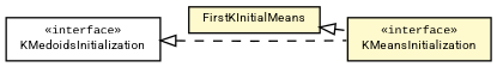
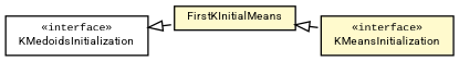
  digraph {
    fontname="Liberation Mono"
    nodesep=0.15
    rankdir=LR
    ranksep=0.25
    node [fontcolor=black fontname="Liberation Mono" fontsize=8 margin=0 shape=plaintext]
    edge [arrowtail=empty color=black dir=back fontname="Liberation Mono" fontsize=7 labelfontname=Roboto labelfontsize=7 style=dashed weight=9]
    n1 [height=0 label=<<table title="de.lmu.ifi.dbs.elki.algorithm.clustering.kmeans.initialization.FirstKInitialMeans" border="0" cellborder="1" cellspacing="0" cellpadding="2" bgcolor="lemonChiffon" href="FirstKInitialMeans.html" target="_parent"> 		<tr><td><table border="0" cellspacing="0" cellpadding="1"> 		<tr><td align="center" balign="center"> <font face="Roboto">FirstKInitialMeans</font> </td></tr> 		</table></td></tr> 		</table>> width=0]
    n2 [height=0 label=<<table title="de.lmu.ifi.dbs.elki.algorithm.clustering.kmeans.initialization.KMeansInitialization" border="0" cellborder="1" cellspacing="0" cellpadding="2" bgcolor="LemonChiffon" href="KMeansInitialization.html" target="_parent"> 		<tr><td><table border="0" cellspacing="0" cellpadding="1"> 		<tr><td align="center" balign="center"> &#171;interface&#187; </td></tr> 		<tr><td align="center" balign="center"> <font face="Roboto">KMeansInitialization</font> </td></tr> 		</table></td></tr> 		</table>> width=0]
    n3 [height=0 label=<<table title="de.lmu.ifi.dbs.elki.algorithm.clustering.kmeans.initialization.KMedoidsInitialization" border="0" cellborder="1" cellspacing="0" cellpadding="2" href="KMedoidsInitialization.html" target="_parent"> 		<tr><td><table border="0" cellspacing="0" cellpadding="1"> 		<tr><td align="center" balign="center"> &#171;interface&#187; </td></tr> 		<tr><td align="center" balign="center"> <font face="Roboto">KMedoidsInitialization</font> </td></tr> 		</table></td></tr> 		</table>> width=0]
    n1 -> n2
-   n3 -> n2
+   n3 -> n1
  }
